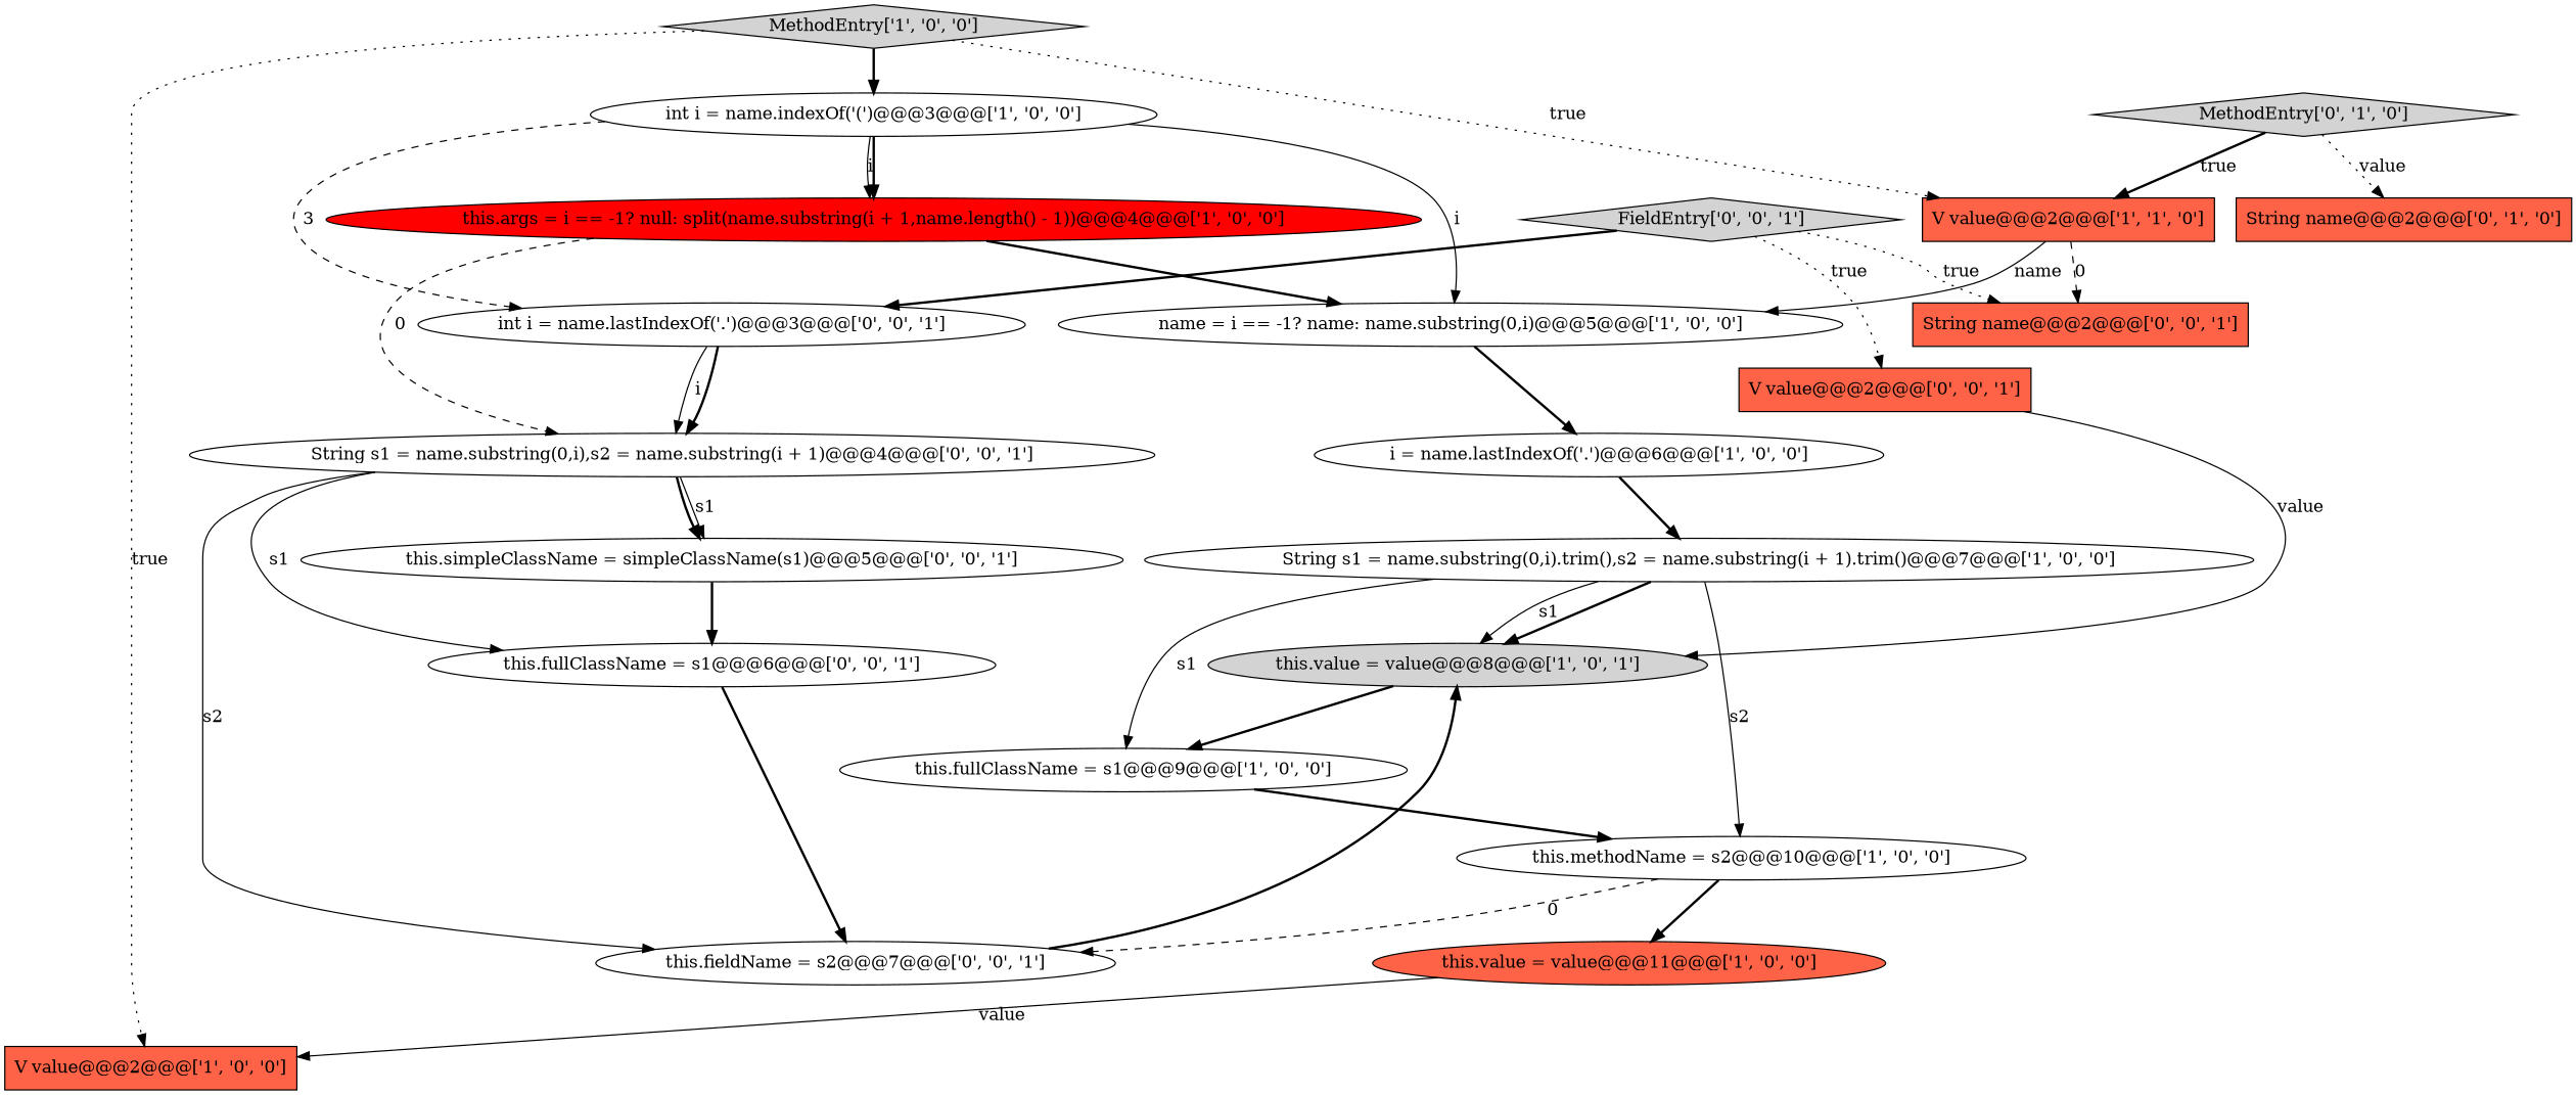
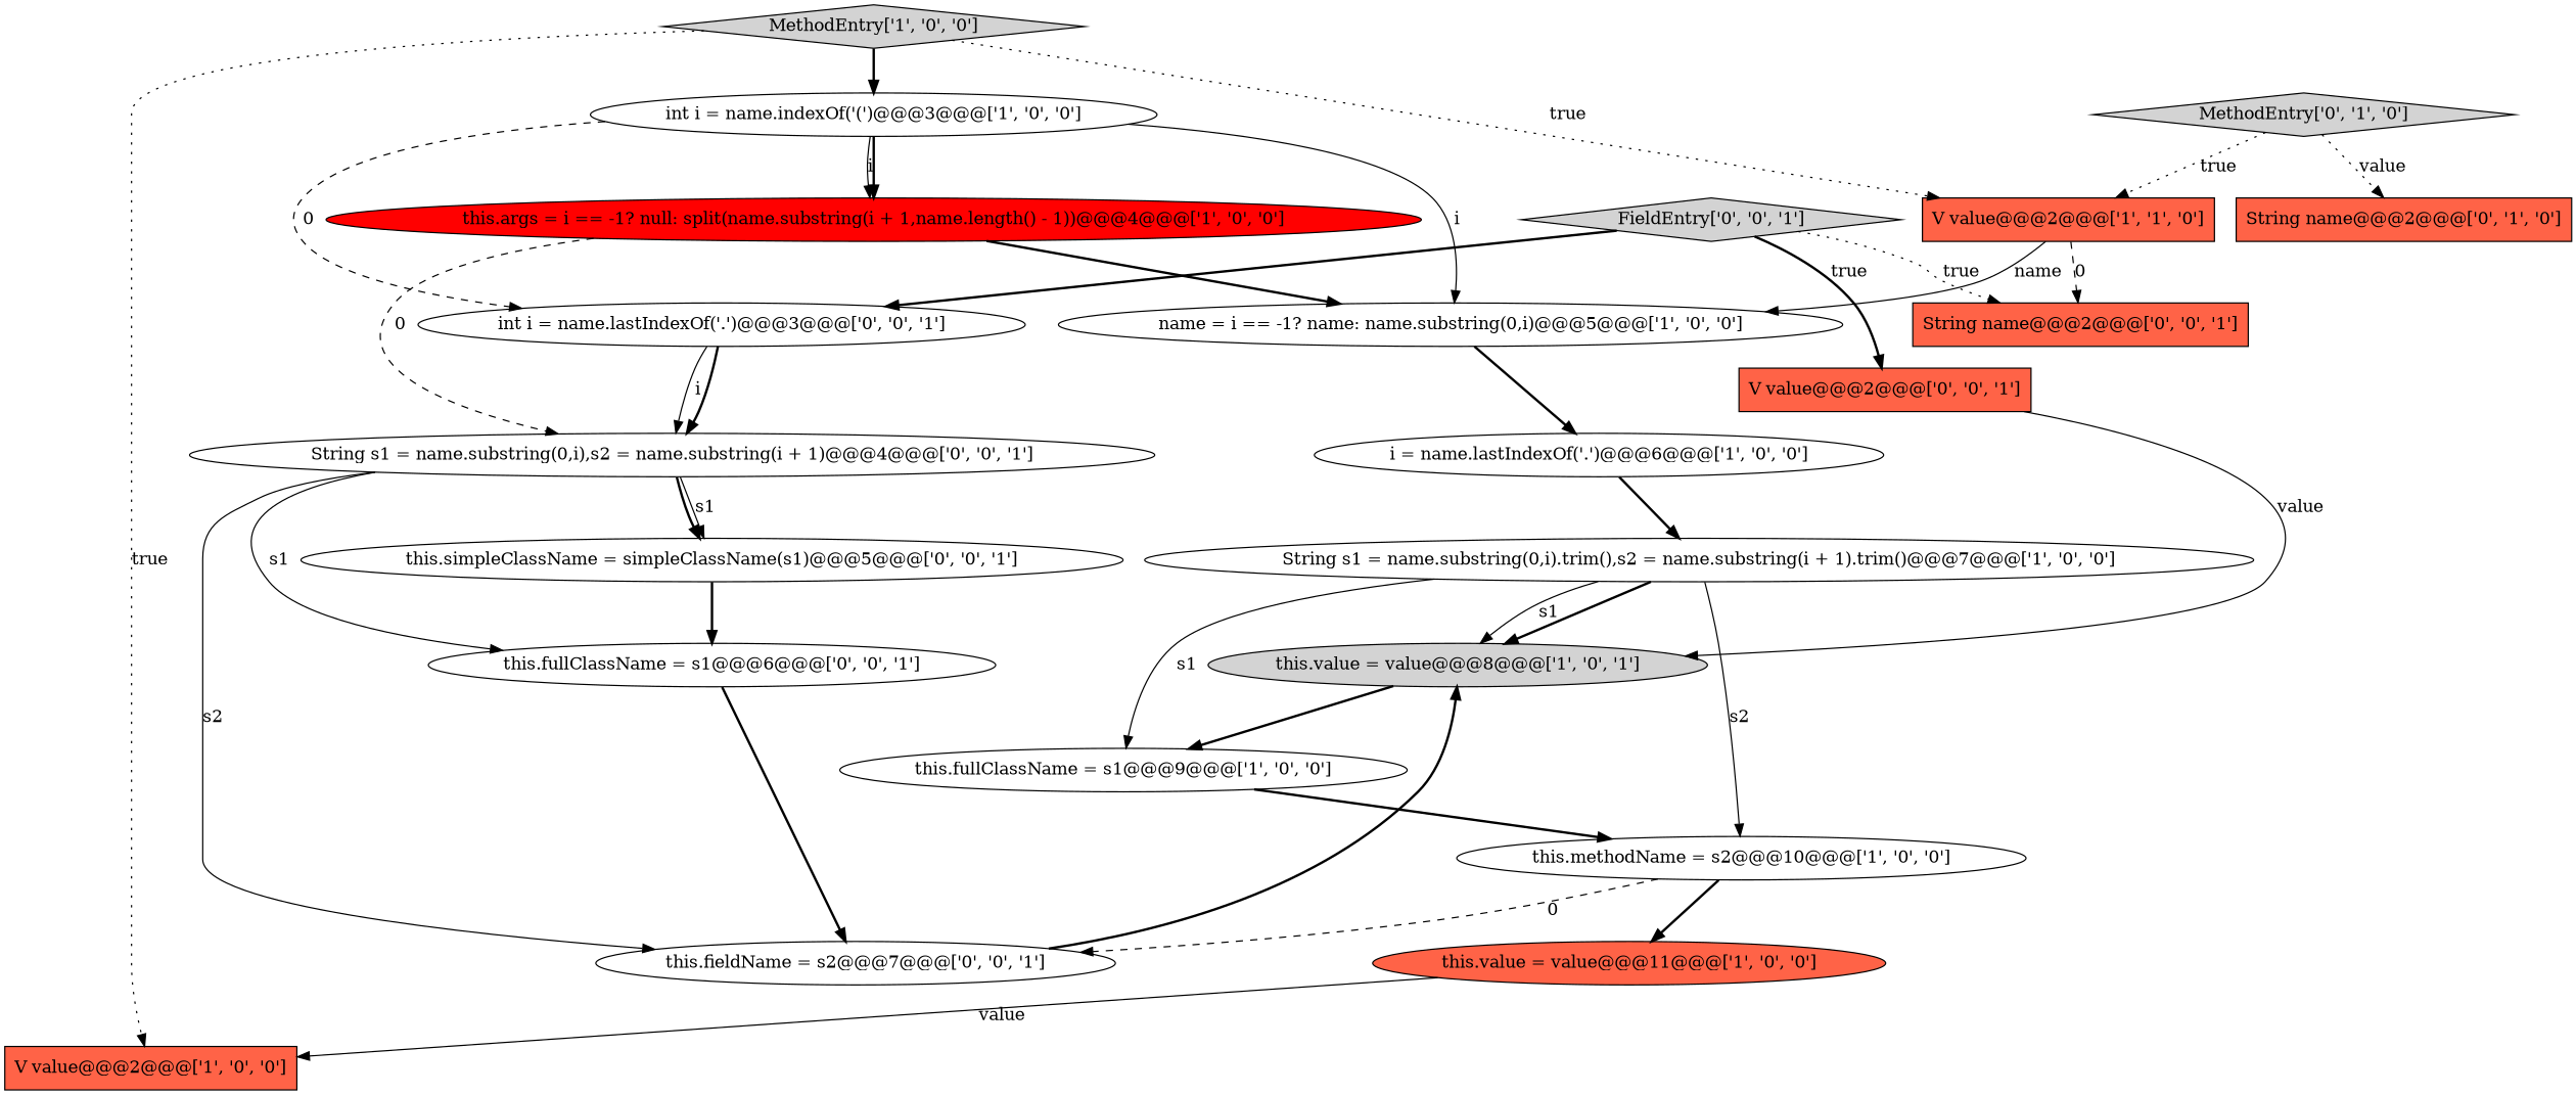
  digraph {
    node [fillcolor=white shape=ellipse style=filled]
    edge [style=bold]
    n1 [fillcolor=red label="this.args = i == -1? null: split(name.substring(i + 1,name.length() - 1))@@@4@@@['1', '0', '0']"]
    n2 [label="name = i == -1? name: name.substring(0,i)@@@5@@@['1', '0', '0']"]
    n3 [label="String s1 = name.substring(0,i),s2 = name.substring(i + 1)@@@4@@@['0', '0', '1']"]
    n4 [label="i = name.lastIndexOf('.')@@@6@@@['1', '0', '0']"]
    n5 [label="this.fullClassName = s1@@@6@@@['0', '0', '1']"]
    n6 [label="this.fieldName = s2@@@7@@@['0', '0', '1']"]
    n7 [label="this.simpleClassName = simpleClassName(s1)@@@5@@@['0', '0', '1']"]
    n8 [fillcolor=lightgray label="this.value = value@@@8@@@['1', '0', '1']"]
    n9 [fillcolor=lightgray label="MethodEntry['0', '1', '0']" shape=diamond]
    n10 [fillcolor=tomato label="String name@@@2@@@['0', '1', '0']" shape=box]
    n11 [fillcolor=tomato label="V value@@@2@@@['1', '1', '0']" shape=box]
    n12 [fillcolor=tomato label="String name@@@2@@@['0', '0', '1']" shape=box]
    n13 [label="this.fullClassName = s1@@@9@@@['1', '0', '0']"]
    n14 [label="this.methodName = s2@@@10@@@['1', '0', '0']"]
    n15 [label="String s1 = name.substring(0,i).trim(),s2 = name.substring(i + 1).trim()@@@7@@@['1', '0', '0']"]
    n16 [fillcolor=tomato label="this.value = value@@@11@@@['1', '0', '0']"]
    n17 [fillcolor=lightgray label="MethodEntry['1', '0', '0']" shape=diamond]
    n18 [label="int i = name.indexOf('(')@@@3@@@['1', '0', '0']"]
    n19 [fillcolor=tomato label="V value@@@2@@@['1', '0', '0']" shape=box]
    n20 [label="int i = name.lastIndexOf('.')@@@3@@@['0', '0', '1']"]
    n21 [fillcolor=lightgray label="FieldEntry['0', '0', '1']" shape=diamond]
    n22 [fillcolor=tomato label="V value@@@2@@@['0', '0', '1']" shape=box]
    n1 -> n2
    n1 -> n3 [label=0 style=dashed]
    n2 -> n4
    n3 -> n5 [label=s1 style=solid]
    n3 -> n6 [label=s2 style=solid]
    n3 -> n7
    n3 -> n7 [label=s1 style=solid]
    n4 -> n15
    n5 -> n6
    n6 -> n8
    n7 -> n5
    n8 -> n13
    n9 -> n10 [label=value style=dotted]
-   n9 -> n11 [label=true]
+   n9 -> n11 [label=true style=dotted]
    n11 -> n2 [label=name style=solid]
    n11 -> n12 [label=0 style=dashed]
    n13 -> n14
    n14 -> n6 [label=0 style=dashed]
    n14 -> n16
    n15 -> n8
    n15 -> n8 [label=s1 style=solid]
    n15 -> n13 [label=s1 style=solid]
    n15 -> n14 [label=s2 style=solid]
    n16 -> n19 [label=value style=solid]
    n17 -> n11 [label=true style=dotted]
    n17 -> n18
    n17 -> n19 [label=true style=dotted]
    n18 -> n1 [label=i style=solid]
    n18 -> n1
    n18 -> n2 [label=i style=solid]
-   n18 -> n20 [label=3 style=dashed]
+   n18 -> n20 [label=0 style=dashed]
    n20 -> n3 [label=i style=solid]
    n20 -> n3
    n21 -> n12 [label=true style=dotted]
    n21 -> n20
-   n21 -> n22 [label=true style=dotted]
+   n21 -> n22 [label=true]
    n22 -> n8 [label=value style=solid]
  }
